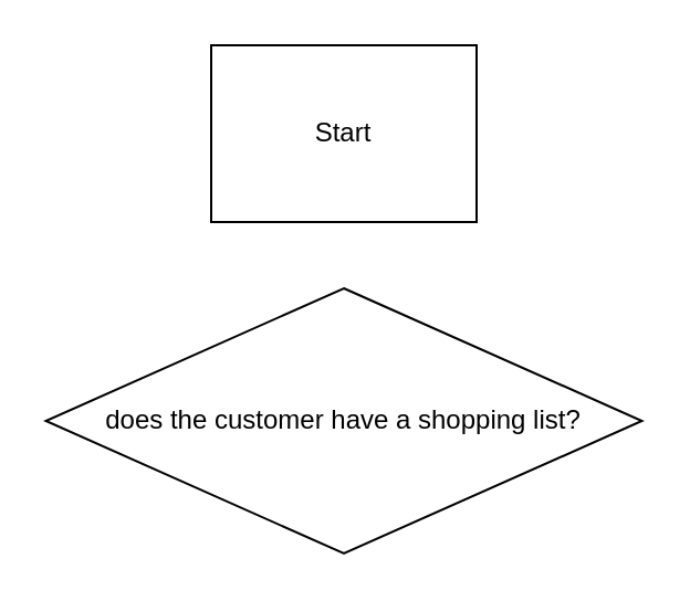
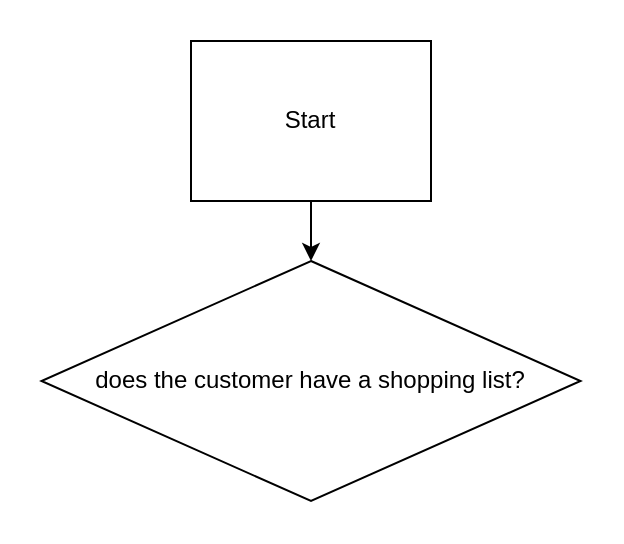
  <mxCell id="0" />
  <mxCell id="1" parent="0" />
+ <mxCell id="2" style="edgeStyle=orthogonalEdgeStyle;rounded=0;orthogonalLoop=1;jettySize=auto;html=1;entryX=0.5;entryY=0;entryDx=0;entryDy=0;" edge="1" parent="1" source="3" target="4"><mxGeometry relative="1" as="geometry" /></mxCell>
  <mxCell id="3" value="Start" style="whiteSpace=wrap;html=1;rounded=0;" vertex="1" parent="1"><mxGeometry x="95" y="20" width="120" height="80" as="geometry" /></mxCell>
  <mxCell id="4" value="does the customer have a shopping list?" style="rhombus;whiteSpace=wrap;html=1;rounded=0;" vertex="1" parent="1"><mxGeometry x="20.25" y="130" width="269.5" height="120" as="geometry" /></mxCell>
